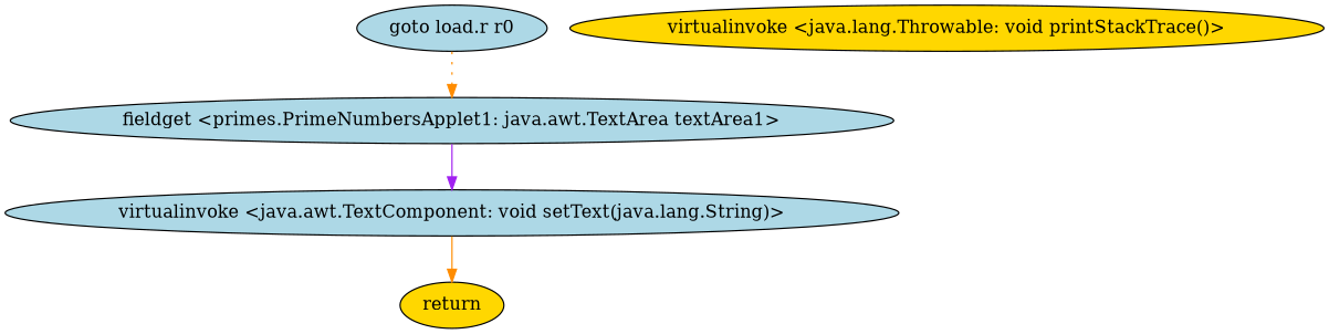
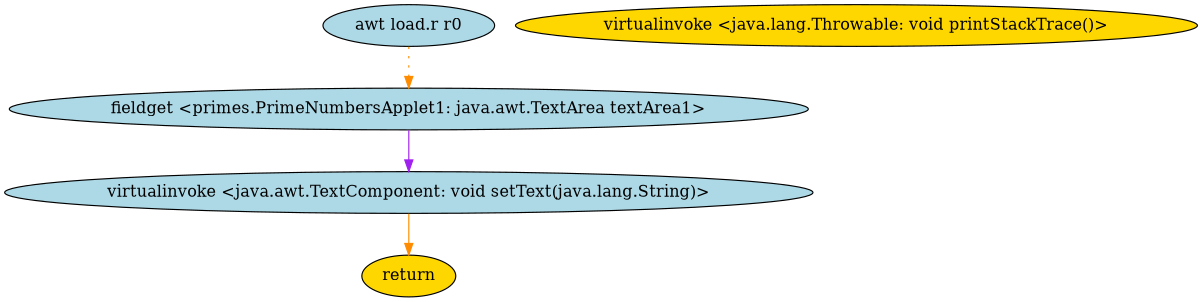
  digraph {
    node [style=filled fillcolor=lightblue]
    edge [color=darkorange style=solid]
-   "goto load.r r0"
+   "goto load.r r0" [label="awt load.r r0"]
    "fieldget <primes.PrimeNumbersApplet1: java.awt.TextArea textArea1>"
    "virtualinvoke <java.awt.TextComponent: void setText(java.lang.String)>"
    return [fillcolor=gold]
    "virtualinvoke <java.lang.Throwable: void printStackTrace()>" [fillcolor=gold]
    "goto load.r r0" -> "fieldget <primes.PrimeNumbersApplet1: java.awt.TextArea textArea1>" [style=dotted]
    "fieldget <primes.PrimeNumbersApplet1: java.awt.TextArea textArea1>" -> "virtualinvoke <java.awt.TextComponent: void setText(java.lang.String)>" [color=purple]
    "virtualinvoke <java.awt.TextComponent: void setText(java.lang.String)>" -> return
  }
